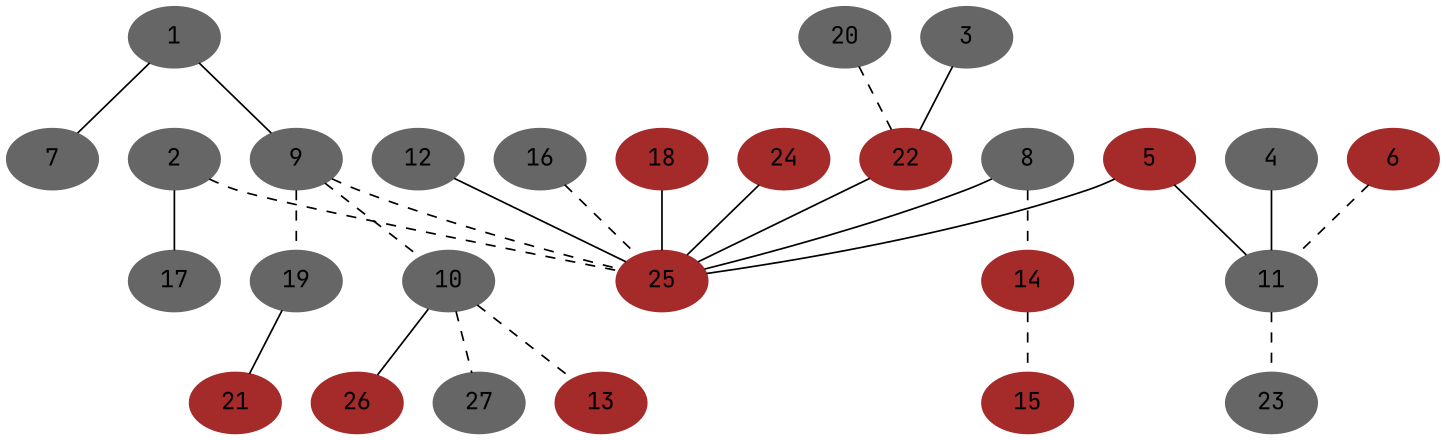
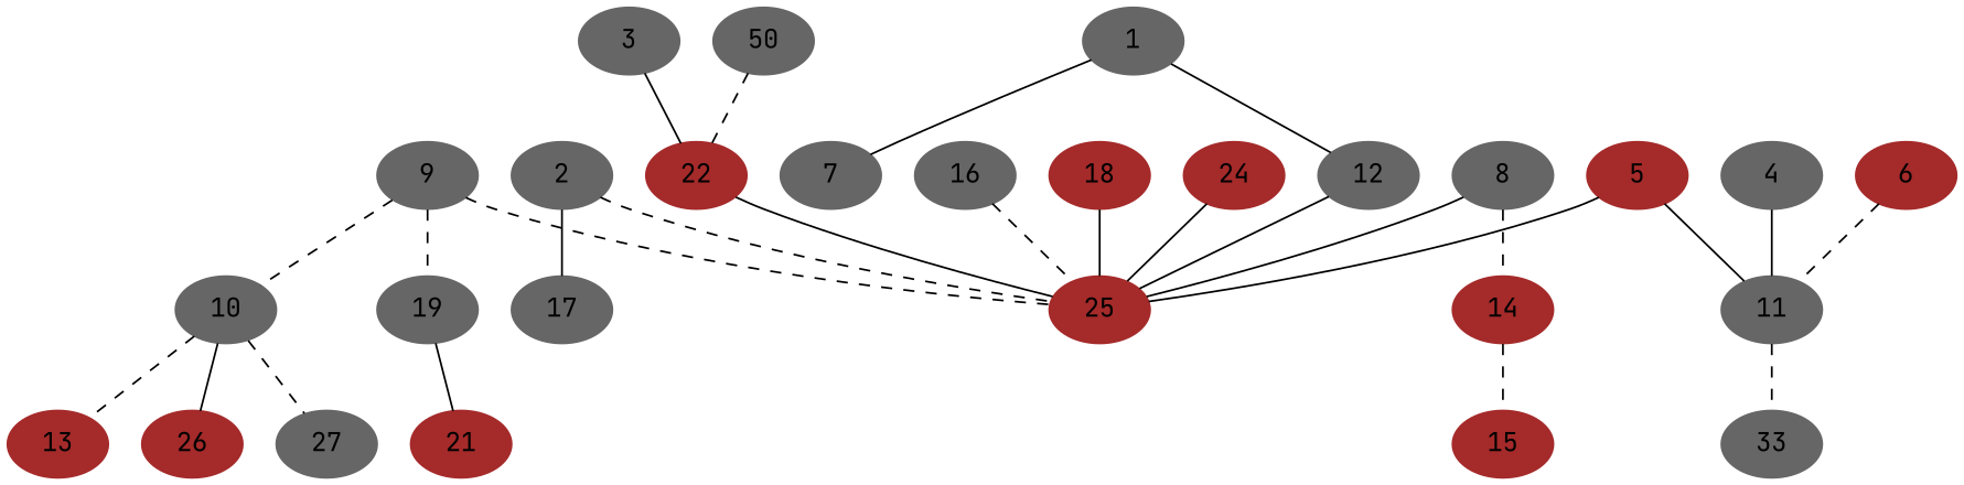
  graph {
    fontname="JetBrains Mono"
    node [color=gray40 fontname="JetBrains Mono" style=filled]
    edge [fontname="JetBrains Mono" style=solid weight=1.0]
    1
    7
    9
    25 [color=brown]
    10
    19
    2
    17
    22 [color=brown]
    3
    4
    11
-   23
+   23 [label=33]
    5 [color=brown]
    6 [color=brown]
    8
    14 [color=brown]
    15 [color=brown]
    13 [color=brown]
    26 [color=brown]
    27
    21 [color=brown]
    12
    16
    18 [color=brown]
-   20
+   20 [label=50]
    24 [color=brown]
    1 -- 7
-   1 -- 9
+   1 -- 12
    9 -- 25 [style=dashed]
    9 -- 10 [style=dashed]
    9 -- 19 [style=dashed]
    10 -- 13 [style=dashed]
    10 -- 26
    10 -- 27 [style=dashed]
    19 -- 21
    2 -- 25 [style=dashed]
    2 -- 17
    22 -- 25
    3 -- 22
    4 -- 11
    11 -- 23 [style=dashed]
    5 -- 25
    5 -- 11
    6 -- 11 [style=dashed]
    8 -- 25
    8 -- 14 [style=dashed]
    14 -- 15 [style=dashed]
    12 -- 25
    16 -- 25 [style=dashed]
    18 -- 25
    20 -- 22 [style=dashed]
    24 -- 25
  }
